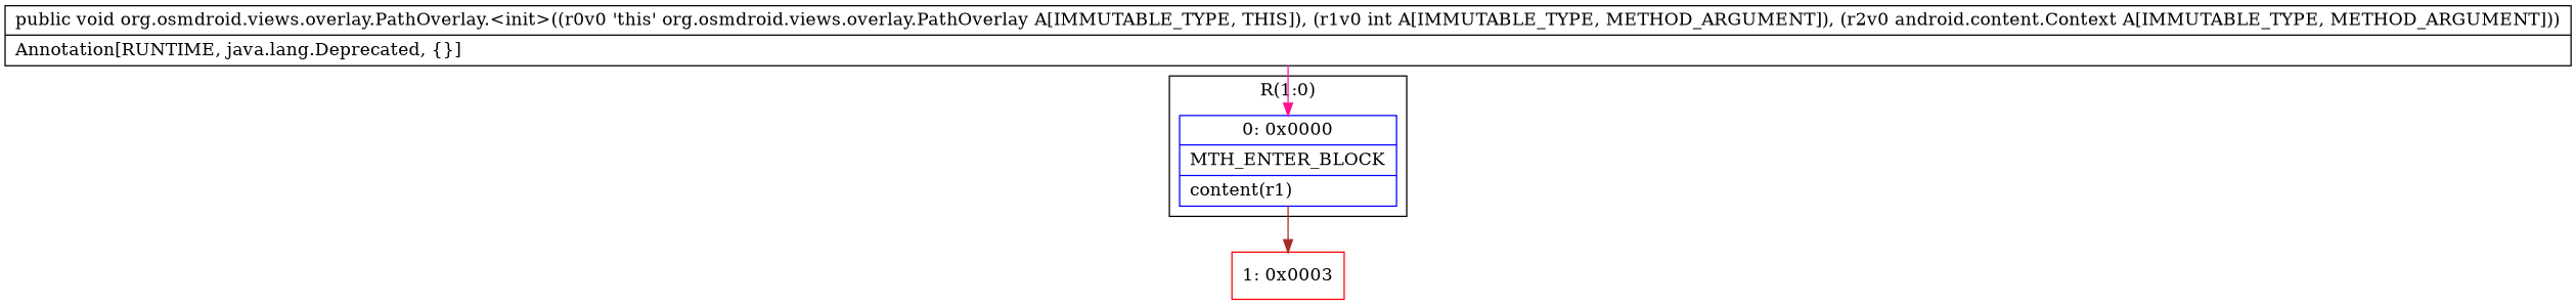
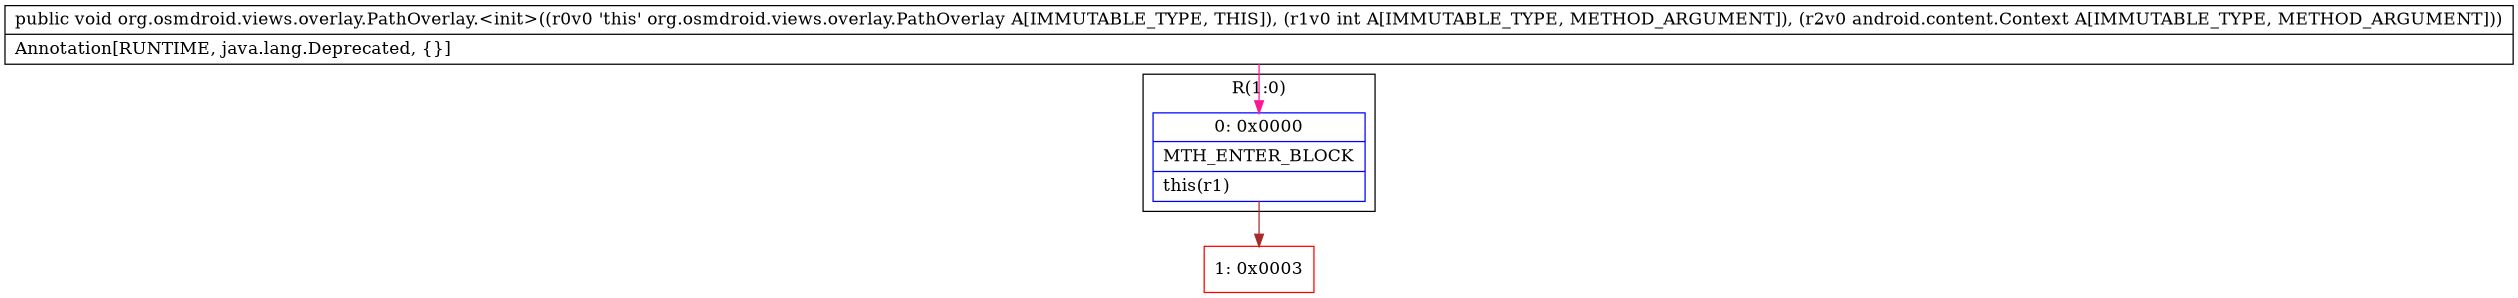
  digraph {
    node [shape=record]
-   n1 [color=blue label="{0\:\ 0x0000|MTH_ENTER_BLOCK\l|content(r1)\l}"]
+   n1 [color=blue label="{0\:\ 0x0000|MTH_ENTER_BLOCK\l|this(r1)\l}"]
    n2 [color=red label="{1\:\ 0x0003}"]
    n3 [label="{public void org.osmdroid.views.overlay.PathOverlay.\<init\>((r0v0 'this' org.osmdroid.views.overlay.PathOverlay A[IMMUTABLE_TYPE, THIS]), (r1v0 int A[IMMUTABLE_TYPE, METHOD_ARGUMENT]), (r2v0 android.content.Context A[IMMUTABLE_TYPE, METHOD_ARGUMENT]))  | Annotation[RUNTIME, java.lang.Deprecated, \{\}]\l}"]
    subgraph cluster_1 {
      label="R(1:0)"
      n1
    }
    n1 -> n2 [color=brown]
    n3 -> n1 [color=deeppink]
  }
